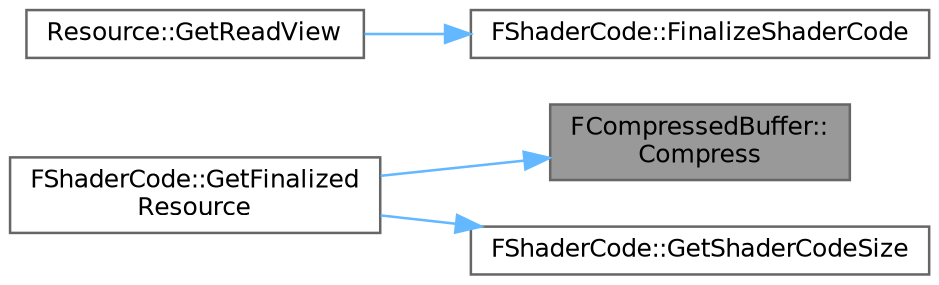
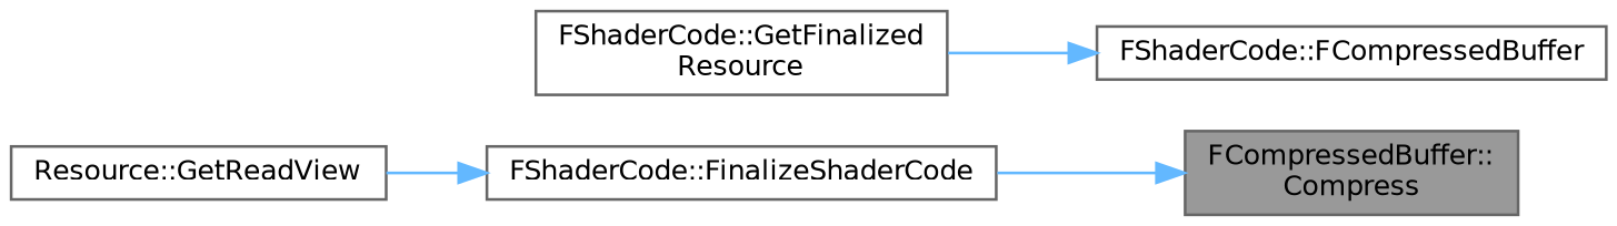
  digraph {
    rankdir=RL
    node [color=grey40 fillcolor=white fontname=Helvetica fontsize=10 shape=box style=filled]
    edge [color=steelblue1 dir=back fontname=Helvetica fontsize=10 labelfontname=Helvetica labelfontsize=10 style=solid]
    n1 [color=gray40 fillcolor=grey60 fontcolor=black height=0.2 label="FCompressedBuffer::\lCompress" width=0.4]
    n2 [height=0.2 label="FShaderCode::FinalizeShaderCode" width=0.4]
    n3 [height=0.2 label="Resource::GetReadView" width=0.4]
-   n4 [height=0.2 label="FShaderCode::GetShaderCodeSize" width=0.4]
+   n4 [height=0.2 label="FShaderCode::FCompressedBuffer" width=0.4]
    n5 [height=0.2 label="FShaderCode::GetFinalized\lResource" width=0.4]
-   n1 -> n5
+   n1 -> n2
    n2 -> n3
    n4 -> n5
  }
